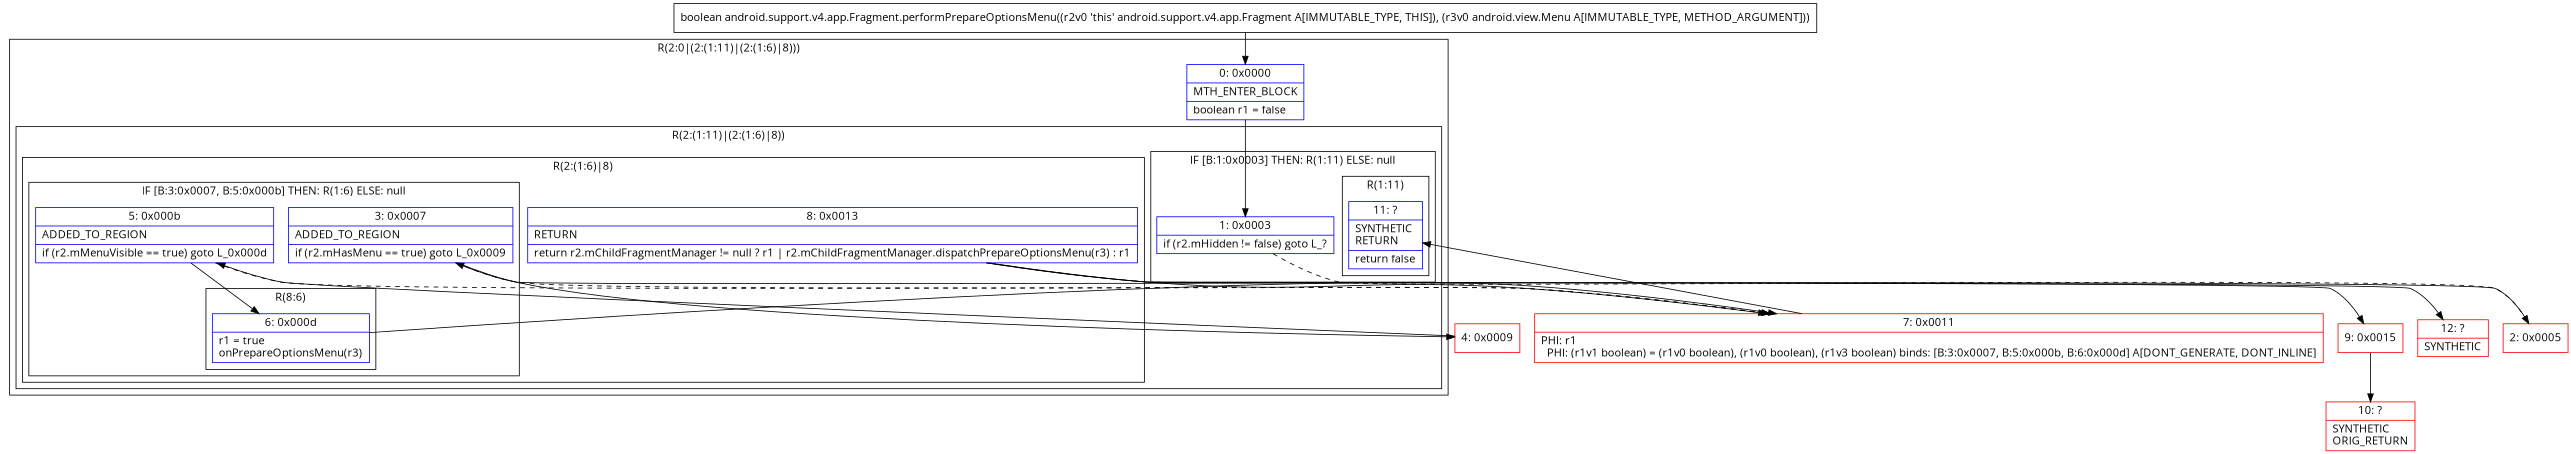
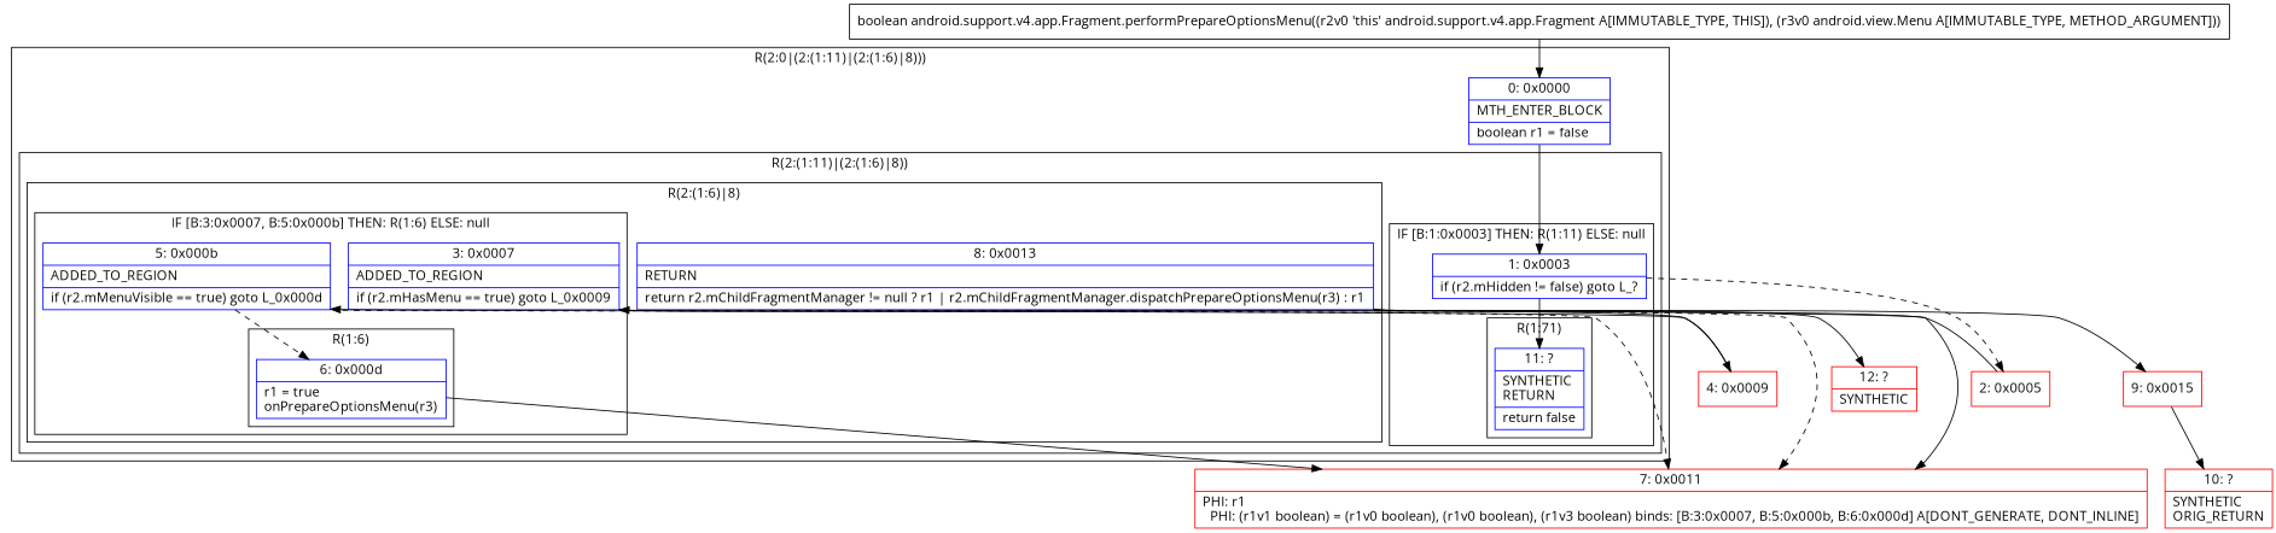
  digraph {
    fontname="Open Sans"
    node [color=blue fontname="Open Sans" shape=record]
    edge [fontname="Open Sans"]
    n1 [label="{11\:\ ?|SYNTHETIC\lRETURN\l|return false\l}"]
    n2 [label="{1\:\ 0x0003|if (r2.mHidden != false) goto L_?\l}"]
    n3 [label="{6\:\ 0x000d|r1 = true\lonPrepareOptionsMenu(r3)\l}"]
    n4 [label="{3\:\ 0x0007|ADDED_TO_REGION\l|if (r2.mHasMenu == true) goto L_0x0009\l}"]
    n5 [label="{5\:\ 0x000b|ADDED_TO_REGION\l|if (r2.mMenuVisible == true) goto L_0x000d\l}"]
    n6 [label="{8\:\ 0x0013|RETURN\l|return r2.mChildFragmentManager != null ? r1 \| r2.mChildFragmentManager.dispatchPrepareOptionsMenu(r3) : r1\l}"]
    n7 [label="{0\:\ 0x0000|MTH_ENTER_BLOCK\l|boolean r1 = false\l}"]
    n8 [color=red label="{2\:\ 0x0005}"]
    n9 [color=red label="{7\:\ 0x0011|PHI: r1 \l  PHI: (r1v1 boolean) = (r1v0 boolean), (r1v0 boolean), (r1v3 boolean) binds: [B:3:0x0007, B:5:0x000b, B:6:0x000d] A[DONT_GENERATE, DONT_INLINE]\l}"]
    n10 [color=red label="{4\:\ 0x0009}"]
    n11 [color=red label="{9\:\ 0x0015}"]
    n12 [color=red label="{12\:\ ?|SYNTHETIC\l}"]
    n13 [color=red label="{10\:\ ?|SYNTHETIC\lORIG_RETURN\l}"]
    n14 [label="{boolean android.support.v4.app.Fragment.performPrepareOptionsMenu((r2v0 'this' android.support.v4.app.Fragment A[IMMUTABLE_TYPE, THIS]), (r3v0 android.view.Menu A[IMMUTABLE_TYPE, METHOD_ARGUMENT])) }" color=""]
    subgraph cluster_1 {
      label="R(2:0|(2:(1:11)|(2:(1:6)|8)))"
      n7
      subgraph cluster_2 {
        label="R(2:(1:11)|(2:(1:6)|8))"
        subgraph cluster_3 {
          label="IF [B:1:0x0003] THEN: R(1:11) ELSE: null"
          n2
          subgraph cluster_4 {
-           label="R(1:11)"
+           label="R(1:71)"
            n1
          }
        }
        subgraph cluster_5 {
          label="R(2:(1:6)|8)"
          n6
          subgraph cluster_6 {
            label="IF [B:3:0x0007, B:5:0x000b] THEN: R(1:6) ELSE: null"
            n4
            n5
            subgraph cluster_7 {
-             label="R(8:6)"
+             label="R(1:6)"
              n3
            }
          }
        }
      }
    }
-   n9 -> n1
+   n2 -> n1
    n2 -> n8 [style=dashed]
    n3 -> n9
    n4 -> n9 [style=dashed]
    n4 -> n10
-   n5 -> n3
+   n5 -> n3 [style=dashed]
    n5 -> n9 [style=dashed]
    n6 -> n9
    n6 -> n11
    n6 -> n12
    n7 -> n2
    n8 -> n4
    n10 -> n5
    n11 -> n13
    n14 -> n7
  }
